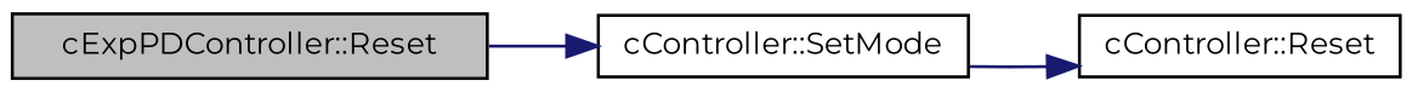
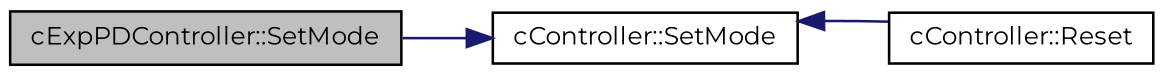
  digraph {
    fontname=Montserrat
    rankdir=LR
    node [color=black fillcolor=white fontname=Montserrat fontsize=10 shape=record style=filled]
    edge [color=midnightblue fontname=Montserrat fontsize=10 labelfontname=Helvetica labelfontsize=10 style=solid]
-   n1 [fillcolor=grey75 fontcolor=black height=0.2 label="cExpPDController::Reset" width=0.4]
+   n1 [fillcolor=grey75 fontcolor=black height=0.2 label="cExpPDController::SetMode" width=0.4]
    n2 [height=0.2 label="cController::SetMode" width=0.4]
    n3 [height=0.2 label="cController::Reset" width=0.4]
    n1 -> n2
-   n2 -> n3
+   n3 -> n2
  }
